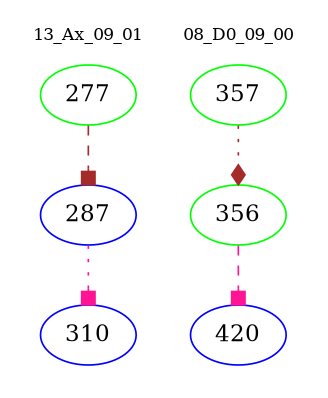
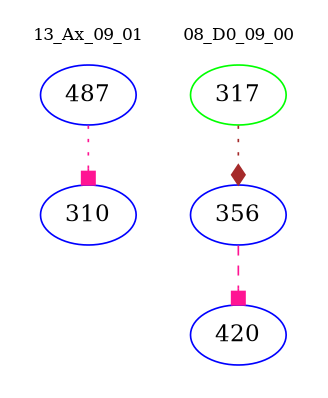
  digraph {
    node [color=blue]
    edge [arrowhead=box color=brown style=dashed]
-   n1 [color=green label=277]
-   n2 [label=287]
+   n2 [label=487]
    n3 [label=310]
-   n4 [color=green label=357]
-   n5 [color=green label=356]
+   n4 [color=green label=317]
+   n5 [label=356]
    n6 [label=420]
    subgraph cluster_1 {
      color=white
      fontsize=10
      label="13_Ax_09_01"
-     n1
      n2
      n3
    }
    subgraph cluster_2 {
      color=white
      fontsize=10
      label="08_D0_09_00"
      n4
      n5
      n6
    }
-   n1 -> n2
    n2 -> n3 [color=deeppink style=dotted]
    n4 -> n5 [arrowhead=diamond style=dotted]
    n5 -> n6 [color=deeppink]
  }
